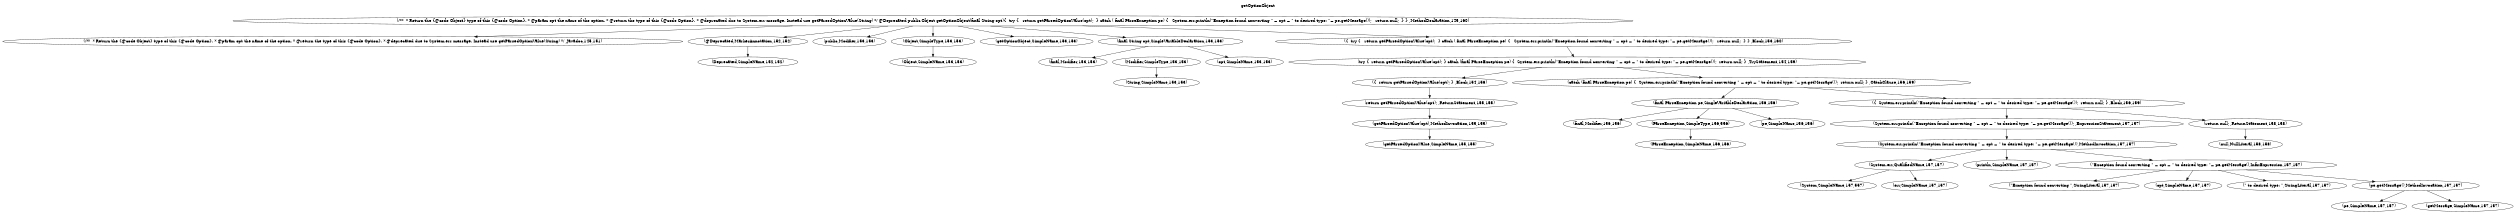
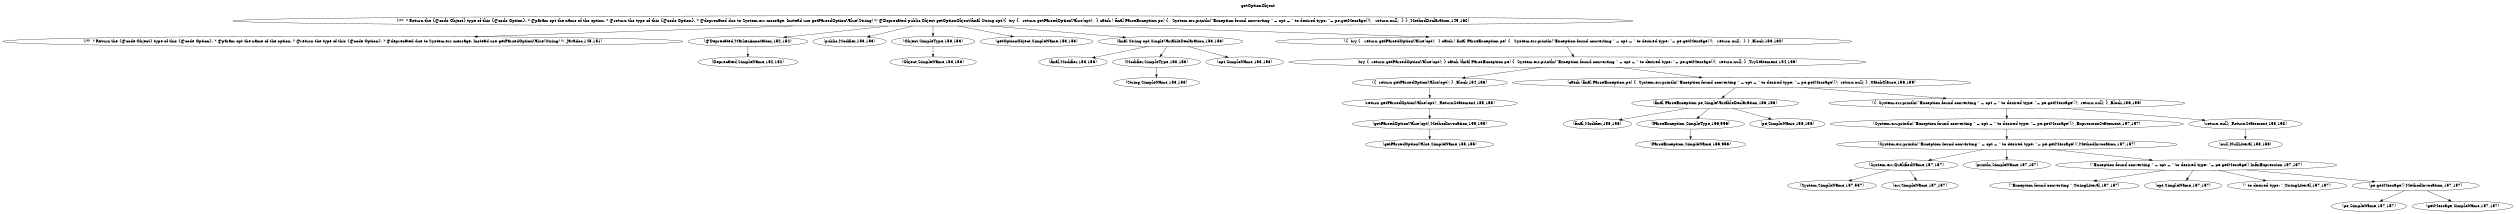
  digraph {
    concentrate=true
    label=getOptionObject
    labelloc=t
    node [endLineNumber=157 startLineNumber=157 type=42]
    n1 [endLineNumber=160 label="(/**  * Return the {@code Object} type of this {@code Option}. * @param opt the name of the option. * @return the type of this {@code Option}. * @deprecated due to System.err message. Instead use getParsedOptionValue(String) */ @Deprecated public Object getOptionObject(final String opt){  try {   return getParsedOptionValue(opt);  } catch ( final ParseException pe) {   System.err.println(\"Exception found converting \" + opt + \" to desired type: \"+ pe.getMessage());   return null;  } } ,MethodDeclaration,145,160)" startLineNumber=145 type=31]
    n2 [endLineNumber=151 label="(/**  * Return the {@code Object} type of this {@code Option}. * @param opt the name of the option. * @return the type of this {@code Option}. * @deprecated due to System.err message. Instead use getParsedOptionValue(String) */ ,Javadoc,145,151)" startLineNumber=145 type=29]
    n3 [endLineNumber=152 label="(@Deprecated,MarkerAnnotation,152,152)" startLineNumber=152 type=78]
    n4 [endLineNumber=153 label="(public,Modifier,153,153)" startLineNumber=153 type=83]
    n5 [endLineNumber=153 label="(Object,SimpleType,153,153)" startLineNumber=153 type=43]
    n6 [endLineNumber=153 label="(getOptionObject,SimpleName,153,153)" startLineNumber=153]
    n7 [endLineNumber=153 label="(final String opt,SingleVariableDeclaration,153,153)" startLineNumber=153 type=44]
    n8 [endLineNumber=160 label="({  try {   return getParsedOptionValue(opt);  } catch ( final ParseException pe) {   System.err.println(\"Exception found converting \" + opt + \" to desired type: \"+ pe.getMessage());   return null;  } } ,Block,153,160)" startLineNumber=153 type=8]
    n9 [endLineNumber=152 label="(Deprecated,SimpleName,152,152)" startLineNumber=152]
    n10 [endLineNumber=153 label="(Object,SimpleName,153,153)" startLineNumber=153]
    n11 [endLineNumber=153 label="(final,Modifier,153,153)" startLineNumber=153 type=83]
    n12 [endLineNumber=153 label="(Modifier,SimpleType,153,153)" startLineNumber=153 type=43]
    n13 [endLineNumber=153 label="(opt,SimpleName,153,153)" startLineNumber=153]
    n14 [endLineNumber=159 label="(try {  return getParsedOptionValue(opt); } catch (final ParseException pe) {  System.err.println(\"Exception found converting \" + opt + \" to desired type: \"+ pe.getMessage());  return null; } ,TryStatement,154,159)" startLineNumber=154 type=54]
    n15 [endLineNumber=153 label="(String,SimpleName,153,153)" startLineNumber=153]
    n16 [endLineNumber=156 label="({  return getParsedOptionValue(opt); } ,Block,154,156)" startLineNumber=154 type=8]
    n17 [endLineNumber=159 label="(catch (final ParseException pe) {  System.err.println(\"Exception found converting \" + opt + \" to desired type: \"+ pe.getMessage());  return null; } ,CatchClause,156,159)" startLineNumber=156 type=12]
    n18 [endLineNumber=155 label="(return getParsedOptionValue(opt); ,ReturnStatement,155,155)" startLineNumber=155 type=41]
    n19 [endLineNumber=156 label="(final ParseException pe,SingleVariableDeclaration,156,156)" startLineNumber=156 type=44]
    n20 [endLineNumber=159 label="({  System.err.println(\"Exception found converting \" + opt + \" to desired type: \"+ pe.getMessage());  return null; } ,Block,156,159)" startLineNumber=156 type=8]
    n21 [endLineNumber=155 label="(getParsedOptionValue(opt),MethodInvocation,155,155)" startLineNumber=155 type=32]
    n22 [endLineNumber=155 label="(getParsedOptionValue,SimpleName,155,155)" startLineNumber=155]
    n23 [endLineNumber=156 label="(final,Modifier,156,156)" startLineNumber=156 type=83]
    n24 [endLineNumber=156 label="(ParseException,SimpleType,156,556)" startLineNumber=156 type=43]
    n25 [endLineNumber=156 label="(pe,SimpleName,156,156)" startLineNumber=156]
    n26 [label="(System.err.println(\"Exception found converting \" + opt + \" to desired type: \"+ pe.getMessage()); ,ExpressionStatement,157,157)" type=21]
    n27 [endLineNumber=158 label="(return null; ,ReturnStatement,158,158)" startLineNumber=158 type=41]
-   n28 [endLineNumber=156 label="(ParseException,SimpleName,156,156)" startLineNumber=156]
+   n28 [endLineNumber=156 label="(ParseException,SimpleName,156,956)" startLineNumber=156]
    n29 [label="(System.err.println(\"Exception found converting \" + opt + \" to desired type: \"+ pe.getMessage()),MethodInvocation,157,157)" type=32]
    n30 [endLineNumber=158 label="(null,NullLiteral,158,158)" startLineNumber=158 type=33]
    n31 [label="(System.err,QualifiedName,157,157)" type=40]
    n32 [label="(println,SimpleName,157,157)"]
    n33 [label="(\"Exception found converting \" + opt + \" to desired type: \"+ pe.getMessage(),InfixExpression,157,157)" type=27]
    n34 [label="(System,SimpleName,157,557)"]
    n35 [label="(err,SimpleName,157,157)"]
    n36 [label="(\"Exception found converting \",StringLiteral,157,157)" type=45]
    n37 [label="(opt,SimpleName,157,157)"]
    n38 [label="(\" to desired type: \",StringLiteral,157,157)" type=45]
    n39 [label="(pe.getMessage(),MethodInvocation,157,157)" type=32]
    n40 [label="(pe,SimpleName,157,157)"]
    n41 [label="(getMessage,SimpleName,157,157)"]
    n1 -> n2
    n1 -> n3
    n1 -> n4
    n1 -> n5
    n1 -> n6
    n1 -> n7
    n1 -> n8
    n3 -> n9
    n5 -> n10
    n7 -> n11
+   n7 -> n12
    n7 -> n13
    n8 -> n14
    n12 -> n15
    n14 -> n16
    n14 -> n17
    n16 -> n18
    n17 -> n19
    n17 -> n20
    n18 -> n21
    n19 -> n23
    n19 -> n24
    n19 -> n25
    n20 -> n26
    n20 -> n27
    n21 -> n22
    n24 -> n28
    n26 -> n29
    n27 -> n30
    n29 -> n31
    n29 -> n32
    n29 -> n33
    n31 -> n34
    n31 -> n35
    n33 -> n36
    n33 -> n37
    n33 -> n38
    n33 -> n39
    n39 -> n40
    n39 -> n41
  }
